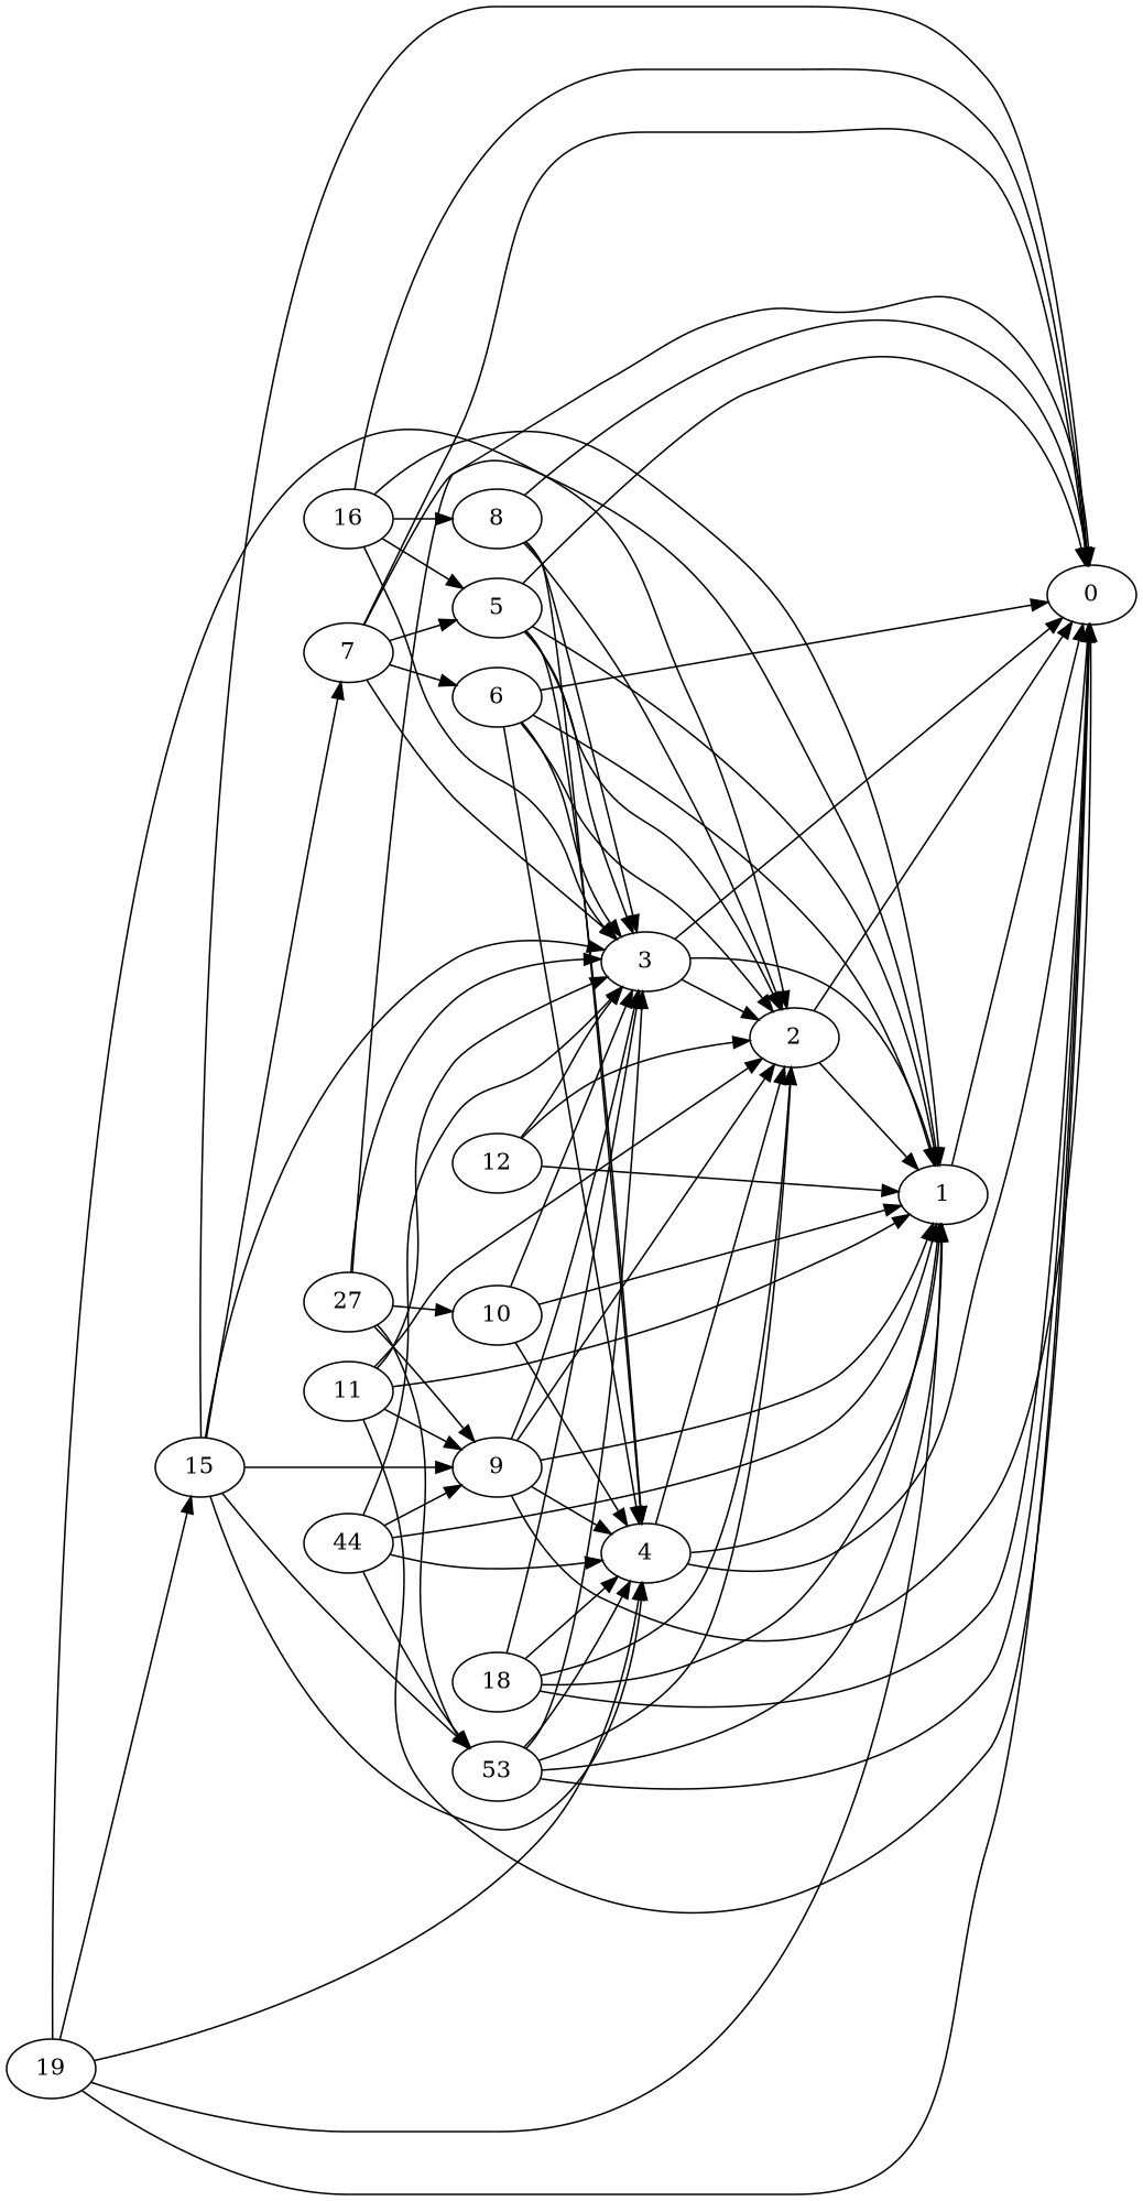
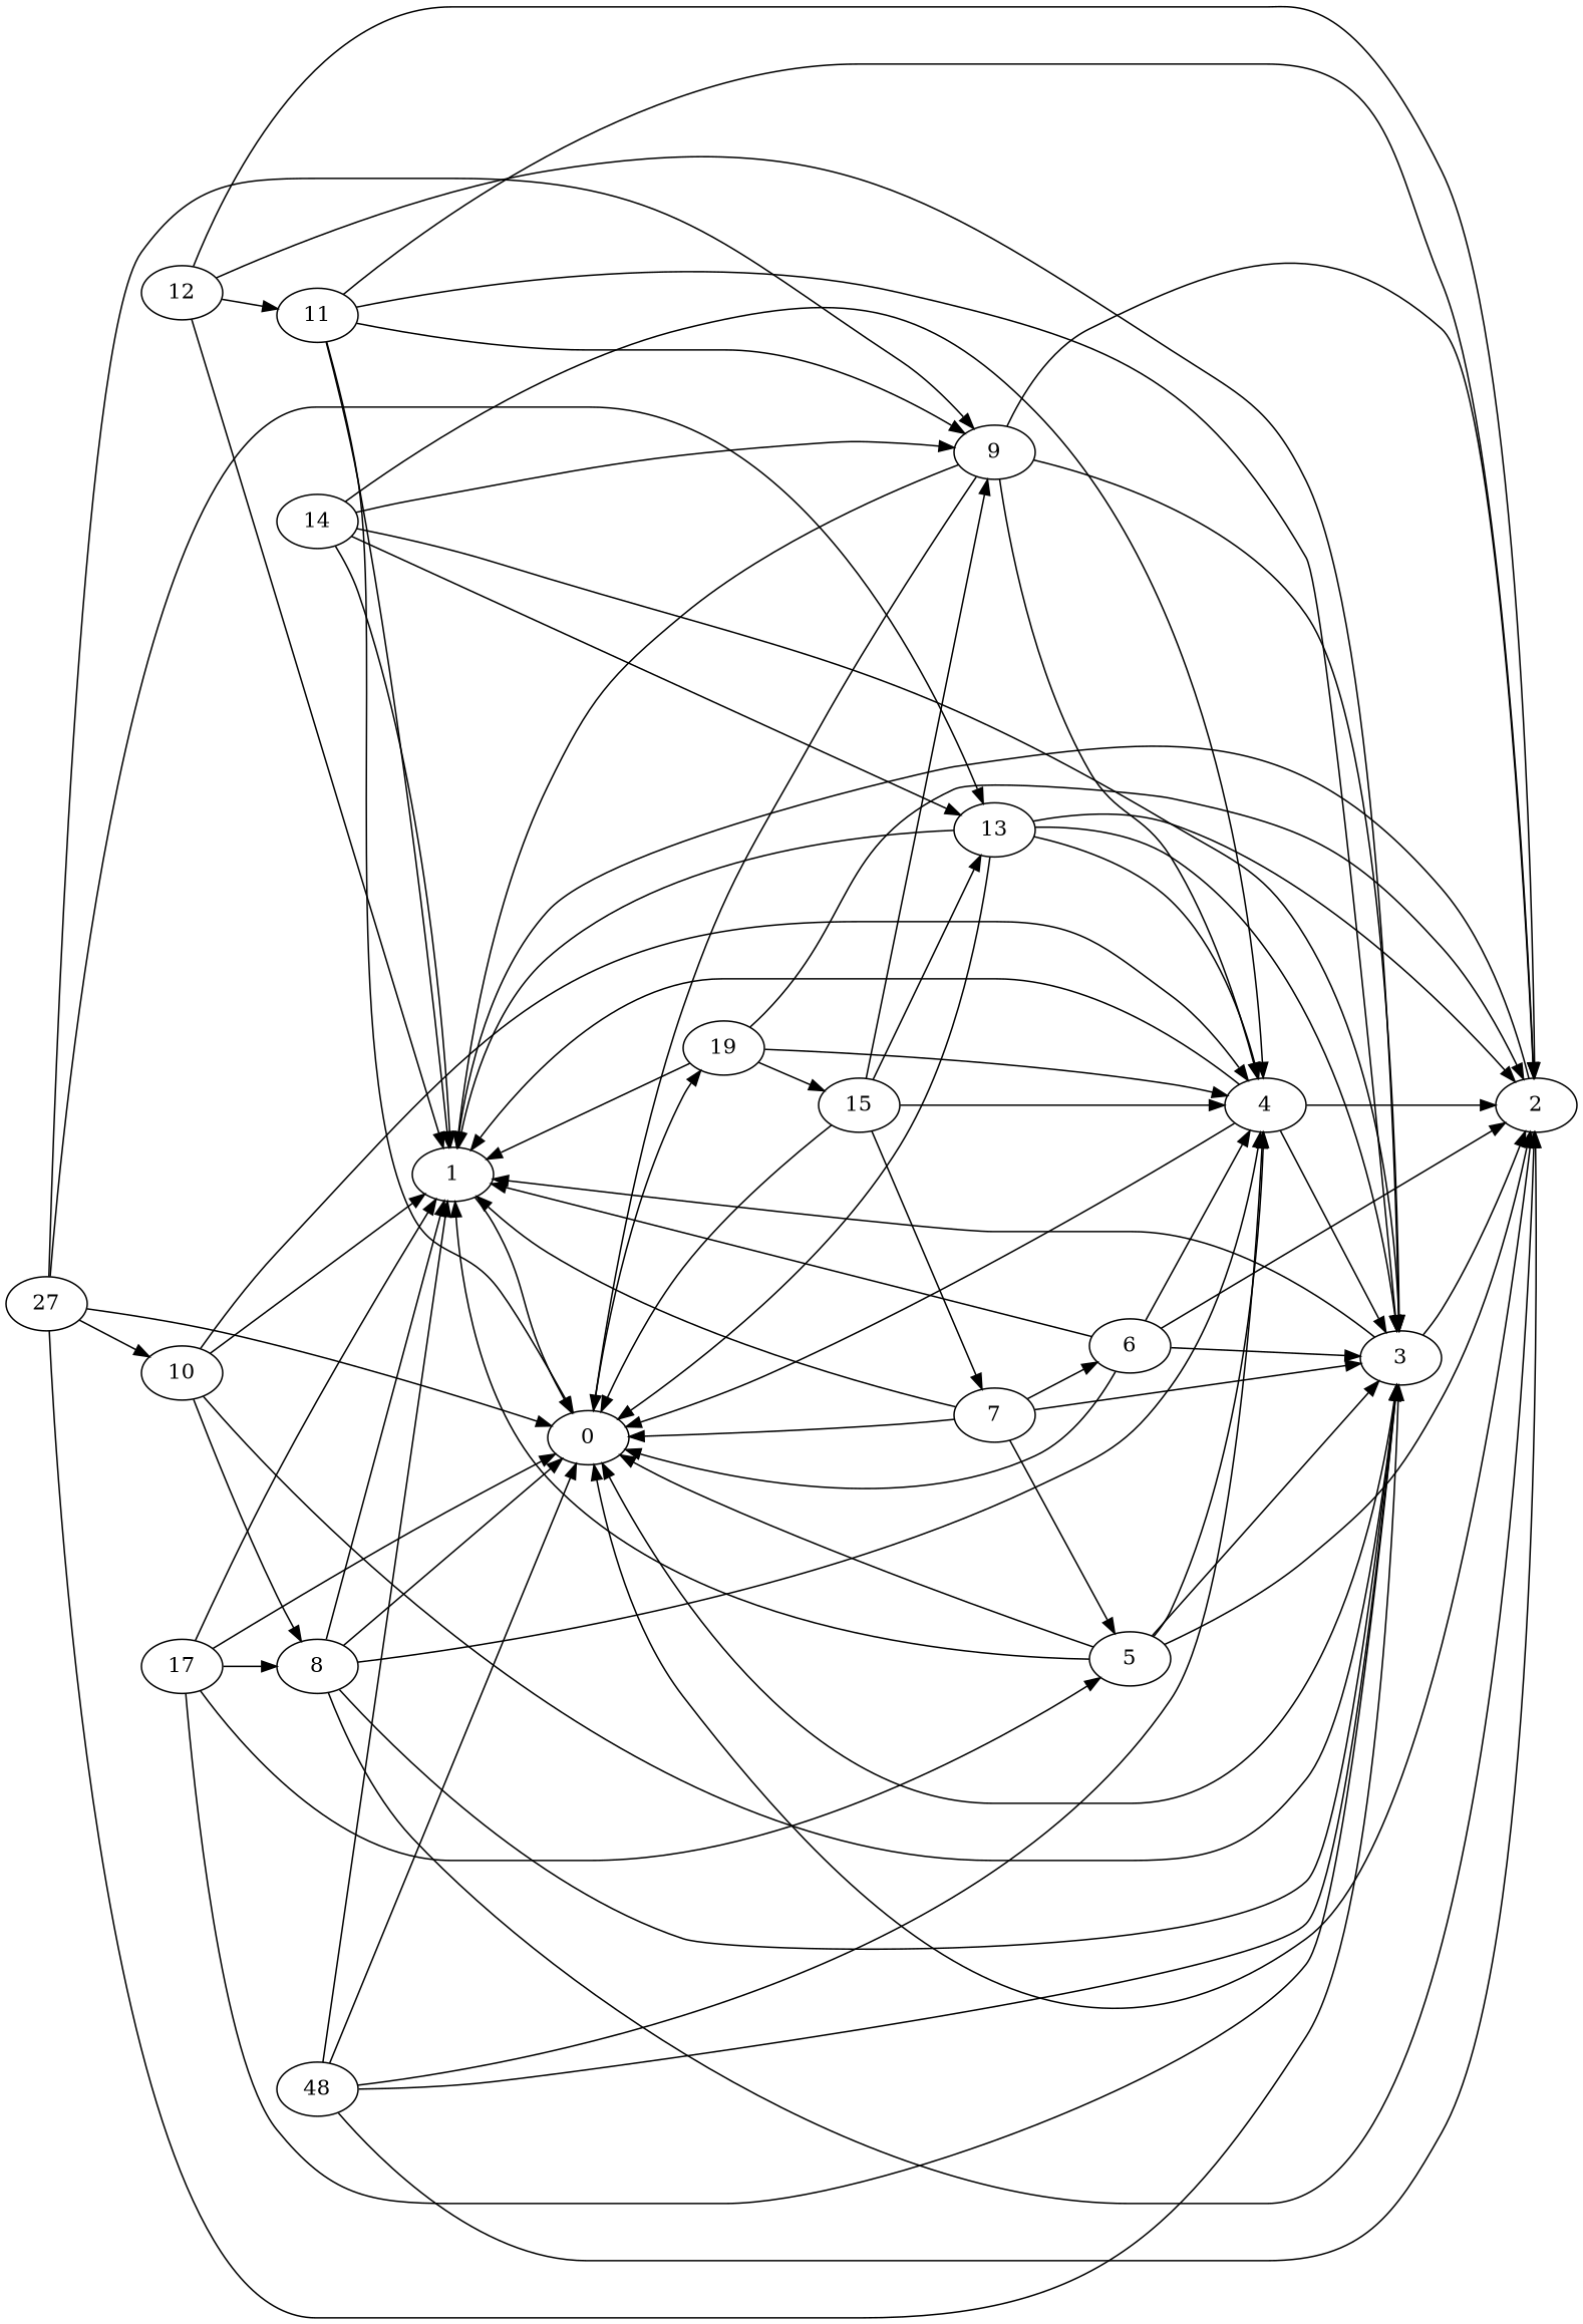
  digraph {
    rankdir=LR
    1
    0
    2
    3
    4
    5
    6
    7
    8
    9
    10
    11
    12
-   13 [label=53]
-   14 [label=44]
+   13
+   14
    15
-   16
+   16 [label=17]
    n18 [label=27]
-   18
+   18 [label=48]
    19
    1 -> 0
    2 -> 1
    2 -> 0
    3 -> 1
    3 -> 0
    3 -> 2
    4 -> 1
    4 -> 0
    4 -> 2
-   15 -> 3
+   4 -> 3
    5 -> 1
    5 -> 0
    5 -> 2
    5 -> 3
    5 -> 4
    6 -> 1
    6 -> 0
    6 -> 2
    6 -> 3
    6 -> 4
    7 -> 1
    7 -> 0
    7 -> 3
    7 -> 5
    7 -> 6
+   8 -> 1
    8 -> 0
    8 -> 2
    8 -> 3
    8 -> 4
    9 -> 1
    9 -> 0
    9 -> 2
    9 -> 3
    9 -> 4
    10 -> 1
    10 -> 3
    10 -> 4
+   10 -> 8
    11 -> 1
    11 -> 0
    11 -> 2
    11 -> 3
    11 -> 9
    12 -> 1
    12 -> 2
    12 -> 3
+   12 -> 11
    13 -> 1
    13 -> 0
    13 -> 2
    13 -> 3
    13 -> 4
    14 -> 1
    14 -> 3
    14 -> 4
    14 -> 9
    14 -> 13
    15 -> 0
    15 -> 4
    15 -> 7
    15 -> 9
    15 -> 13
    16 -> 1
    16 -> 0
    16 -> 3
    16 -> 5
    16 -> 8
    n18 -> 0
    n18 -> 3
    n18 -> 9
    n18 -> 10
    n18 -> 13
    18 -> 1
    18 -> 0
    18 -> 2
    18 -> 3
    18 -> 4
    19 -> 1
-   19 -> 0
+   0 -> 19
    19 -> 2
    19 -> 4
    19 -> 15
  }
